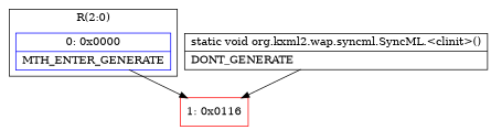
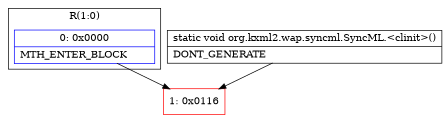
  digraph {
    node [shape=record]
-   n1 [color=blue label="{0\:\ 0x0000|MTH_ENTER_GENERATE\l}"]
+   n1 [color=blue label="{0\:\ 0x0000|MTH_ENTER_BLOCK\l}"]
    n2 [color=red label="{1\:\ 0x0116}"]
    n3 [label="{static void org.kxml2.wap.syncml.SyncML.\<clinit\>()  | DONT_GENERATE\l}"]
    subgraph cluster_1 {
-     label="R(2:0)"
+     label="R(1:0)"
      n1
    }
    n1 -> n2
    n3 -> n2
  }
